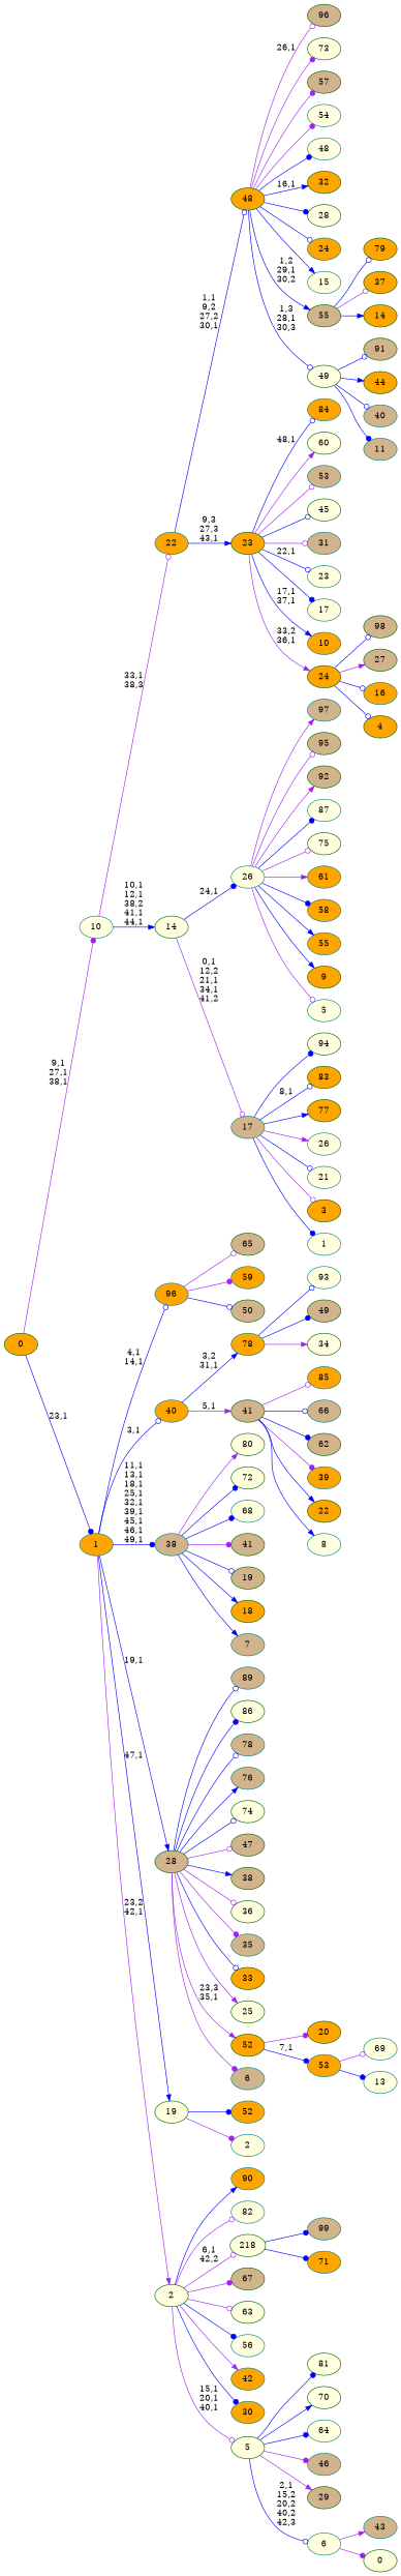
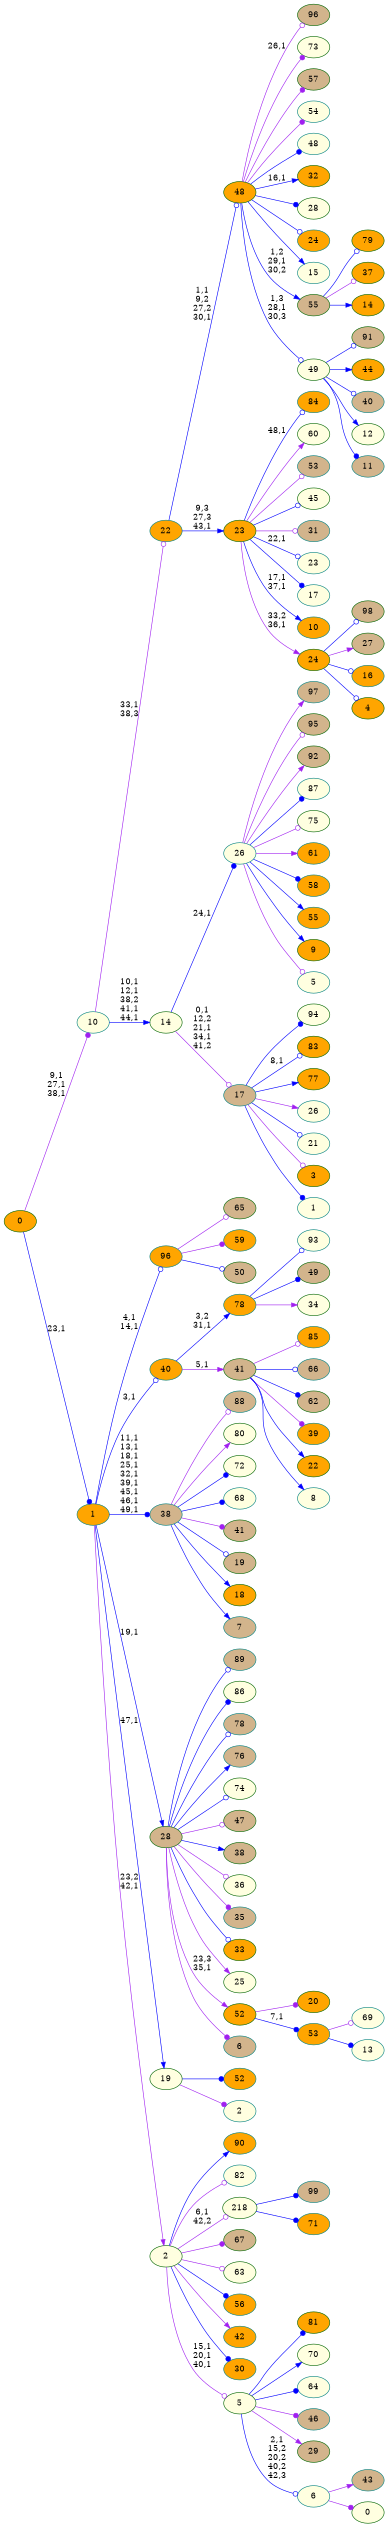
  digraph {
    rankdir=LR
    node [color=darkgreen fillcolor=lightyellow style=filled]
    edge [arrowhead=odot color=blue]
    n1 [color=teal fillcolor=tan label=99]
    n2 [fillcolor=tan label=98]
    n3 [color=teal fillcolor=tan label=97]
    n4 [fillcolor=tan label=96]
    n5 [fillcolor=tan label=95]
    n6 [label=94]
    n7 [color=teal label=93]
    n8 [fillcolor=tan label=92]
    n9 [fillcolor=tan label=91]
    n10 [color=teal fillcolor=orange label=90]
    n11 [color=teal fillcolor=tan label=89]
+   n12 [color=teal fillcolor=tan label=88]
    n13 [color=teal label=87]
    n14 [label=86]
    n15 [color=teal fillcolor=orange label=85]
    n16 [color=teal fillcolor=orange label=84]
    n17 [fillcolor=orange label=83]
    n18 [color=teal label=82]
-   n19 [label=81]
+   n19 [fillcolor=orange label=81]
    n20 [label=80]
    n21 [fillcolor=orange label=79]
    n22 [color=teal fillcolor=tan label=78]
    n23 [fillcolor=orange label=77]
    n24 [color=teal fillcolor=tan label=76]
    n25 [label=75]
    n26 [label=74]
    n27 [label=73]
    n28 [label=72]
    n29 [color=teal fillcolor=orange label=71]
    n30 [label=218]
    n31 [label=70]
    n32 [color=teal label=69]
    n33 [color=teal label=68]
    n34 [fillcolor=tan label=67]
    n35 [color=teal fillcolor=tan label=66]
    n36 [fillcolor=tan label=65]
    n37 [color=teal label=64]
    n38 [label=63]
    n39 [fillcolor=tan label=62]
    n40 [color=teal fillcolor=orange label=61]
    n41 [label=60]
    n42 [color=teal fillcolor=orange label=59]
    n43 [color=teal fillcolor=orange label=58]
    n44 [fillcolor=tan label=57]
-   n45 [color=teal label=56]
+   n45 [color=teal fillcolor=orange label=56]
    n46 [color=teal fillcolor=orange label=55]
    n47 [color=teal label=54]
    n48 [color=teal fillcolor=tan label=53]
    n49 [color=teal fillcolor=orange label=52]
    n50 [fillcolor=tan label=50]
    96 [color=teal fillcolor=orange]
    n52 [fillcolor=tan label=49]
    n53 [color=teal label=48]
    n54 [fillcolor=tan label=47]
    n55 [color=teal fillcolor=tan label=46]
    n56 [label=45]
    n57 [fillcolor=orange label=44]
    n58 [color=teal fillcolor=tan label=43]
    n59 [color=teal fillcolor=orange label=42]
    n60 [fillcolor=tan label=41]
    n61 [color=teal fillcolor=tan label=40]
    n62 [color=teal fillcolor=orange label=39]
    n63 [fillcolor=tan label=38]
    n64 [fillcolor=orange label=37]
    n65 [label=36]
    n66 [color=teal fillcolor=tan label=35]
    n67 [label=34]
    78 [color=teal fillcolor=orange]
    n69 [fillcolor=orange label=33]
    n70 [fillcolor=orange label=32]
    n71 [color=teal fillcolor=tan label=31]
    n72 [color=teal fillcolor=orange label=30]
    n73 [fillcolor=tan label=29]
    n74 [label=28]
    n75 [fillcolor=tan label=27]
    n76 [color=teal label=26]
    n77 [label=25]
    n78 [color=teal fillcolor=orange label=24]
    n79 [color=teal label=23]
    n80 [fillcolor=orange label=22]
    n81 [color=teal label=21]
    n82 [fillcolor=orange label=20]
    n83 [fillcolor=tan label=19]
    n84 [fillcolor=orange label=18]
    n85 [color=teal label=17]
    n86 [color=teal fillcolor=orange label=16]
    n87 [color=teal label=15]
    n88 [fillcolor=orange label=14]
    55 [fillcolor=tan]
    n90 [color=teal label=13]
    53 [color=teal fillcolor=orange]
    52 [fillcolor=orange]
+   n93 [label=12]
    n94 [color=teal fillcolor=tan label=11]
    49
    48 [fillcolor=orange]
    n97 [color=teal fillcolor=orange label=10]
    n98 [fillcolor=orange label=9]
    n99 [color=teal label=8]
    41 [fillcolor=tan]
    40 [color=teal fillcolor=orange]
    n102 [color=teal fillcolor=tan label=7]
    38 [color=teal fillcolor=tan]
    n104 [color=teal fillcolor=tan label=6]
    28 [fillcolor=tan]
    n106 [color=teal label=5]
    26 [color=teal]
    n108 [fillcolor=orange label=4]
    24 [fillcolor=orange]
    23 [fillcolor=orange]
    22 [color=teal fillcolor=orange]
    n112 [fillcolor=orange label=3]
    n113 [color=teal label=2]
    19
    n115 [color=teal label=1]
    17 [color=teal fillcolor=tan]
    14
    10 [color=teal]
    n119 [label=0]
    6 [color=teal]
    5
    2
    1 [color=teal fillcolor=orange]
    0 [fillcolor=orange]
    n30 -> n1 [arrowhead=dot]
    n30 -> n29 [arrowhead=dot]
    96 -> n36 [color=purple]
    96 -> n42 [arrowhead=dot color=purple]
    96 -> n50
    78 -> n7
    78 -> n52 [arrowhead=dot]
    78 -> n67 [arrowhead=normal color=purple]
    55 -> n21
    55 -> n64 [color=purple]
    55 -> n88 [arrowhead=normal]
    53 -> n32 [color=purple]
    53 -> n90 [arrowhead=dot]
    52 -> n82 [arrowhead=dot color=purple]
    52 -> 53 [arrowhead=dot label="7,1"]
    49 -> n9
    49 -> n57 [arrowhead=normal]
    49 -> n61
+   49 -> n93 [arrowhead=normal]
    49 -> n94 [arrowhead=dot]
    48 -> n4 [color=purple label="26,1"]
    48 -> n27 [arrowhead=dot color=purple]
    48 -> n44 [arrowhead=dot color=purple]
    48 -> n47 [arrowhead=dot color=purple]
    48 -> n53 [arrowhead=dot]
    48 -> n70 [arrowhead=normal label="16,1"]
    48 -> n74 [arrowhead=dot]
    48 -> n78
    48 -> n87 [arrowhead=normal]
    48 -> 55 [arrowhead=normal label="1,2\n29,1\n30,2"]
    48 -> 49 [label="1,3\n28,1\n30,3"]
    41 -> n15 [color=purple]
    41 -> n35
    41 -> n39 [arrowhead=dot]
    41 -> n62 [arrowhead=dot color=purple]
    41 -> n80 [arrowhead=normal]
    41 -> n99 [arrowhead=normal]
    40 -> 78 [arrowhead=normal label="3,2\n31,1"]
    40 -> 41 [arrowhead=normal color=purple label="5,1"]
+   38 -> n12 [color=purple]
    38 -> n20 [arrowhead=normal color=purple]
    38 -> n28 [arrowhead=dot]
    38 -> n33 [arrowhead=dot]
    38 -> n60 [arrowhead=dot color=purple]
    38 -> n83
    38 -> n84 [arrowhead=normal]
    38 -> n102 [arrowhead=normal]
    28 -> n11
    28 -> n14 [arrowhead=dot]
    28 -> n22
    28 -> n24 [arrowhead=normal]
    28 -> n26
    28 -> n54 [color=purple]
    28 -> n63 [arrowhead=normal]
    28 -> n65 [color=purple]
    28 -> n66 [arrowhead=dot color=purple]
    28 -> n69
    28 -> n77 [arrowhead=normal color=purple]
    28 -> 52 [arrowhead=normal color=purple label="23,3\n35,1"]
    28 -> n104 [arrowhead=dot color=purple]
    26 -> n3 [arrowhead=normal color=purple]
    26 -> n5 [color=purple]
    26 -> n8 [arrowhead=normal color=purple]
    26 -> n13 [arrowhead=dot]
    26 -> n25 [color=purple]
    26 -> n40 [arrowhead=normal color=purple]
    26 -> n43 [arrowhead=dot]
    26 -> n46 [arrowhead=normal]
    26 -> n98 [arrowhead=normal]
    26 -> n106 [color=purple]
    24 -> n2
    24 -> n75 [arrowhead=normal color=purple]
    24 -> n86
    24 -> n108
    23 -> n16 [label="48,1"]
    23 -> n41 [arrowhead=normal color=purple]
    23 -> n48 [color=purple]
    23 -> n56
    23 -> n71 [color=purple]
    23 -> n79 [label="22,1"]
    23 -> n85 [arrowhead=dot]
    23 -> n97 [arrowhead=normal label="17,1\n37,1"]
    23 -> 24 [arrowhead=normal color=purple label="33,2\n36,1"]
    22 -> 48 [label="1,1\n9,2\n27,2\n30,1"]
    22 -> 23 [arrowhead=normal label="9,3\n27,3\n43,1"]
    19 -> n49 [arrowhead=dot]
    19 -> n113 [arrowhead=dot color=purple]
    17 -> n6 [arrowhead=dot]
    17 -> n17 [label="8,1"]
    17 -> n23 [arrowhead=normal]
    17 -> n76 [arrowhead=normal color=purple]
    17 -> n81
    17 -> n112 [color=purple]
    17 -> n115 [arrowhead=dot]
    14 -> 26 [arrowhead=dot label="24,1"]
    14 -> 17 [color=purple label="0,1\n12,2\n21,1\n34,1\n41,2"]
    10 -> 22 [color=purple label="33,1\n38,3"]
    10 -> 14 [arrowhead=normal label="10,1\n12,1\n38,2\n41,1\n44,1"]
    6 -> n58 [arrowhead=normal color=purple]
    6 -> n119 [arrowhead=dot color=purple]
    5 -> n19 [arrowhead=dot]
    5 -> n31 [arrowhead=normal]
    5 -> n37 [arrowhead=dot]
    5 -> n55 [arrowhead=dot color=purple]
    5 -> n73 [arrowhead=normal color=purple]
    5 -> 6 [label="2,1\n15,2\n20,2\n40,2\n42,3"]
    2 -> n10 [arrowhead=normal]
    2 -> n18 [color=purple]
    2 -> n30 [color=purple label="6,1\n42,2"]
    2 -> n34 [arrowhead=dot color=purple]
    2 -> n38 [color=purple]
    2 -> n45 [arrowhead=dot]
    2 -> n59 [arrowhead=normal color=purple]
    2 -> n72 [arrowhead=dot]
    2 -> 5 [color=purple label="15,1\n20,1\n40,1"]
    1 -> 96 [label="4,1\n14,1"]
    1 -> 40 [label="3,1"]
    1 -> 38 [arrowhead=dot label="11,1\n13,1\n18,1\n25,1\n32,1\n39,1\n45,1\n46,1\n49,1"]
    1 -> 28 [arrowhead=normal label="19,1"]
    1 -> 19 [arrowhead=normal label="47,1"]
    1 -> 2 [arrowhead=normal color=purple label="23,2\n42,1"]
    0 -> 10 [arrowhead=dot color=purple label="9,1\n27,1\n38,1"]
    0 -> 1 [arrowhead=dot label="23,1"]
  }
